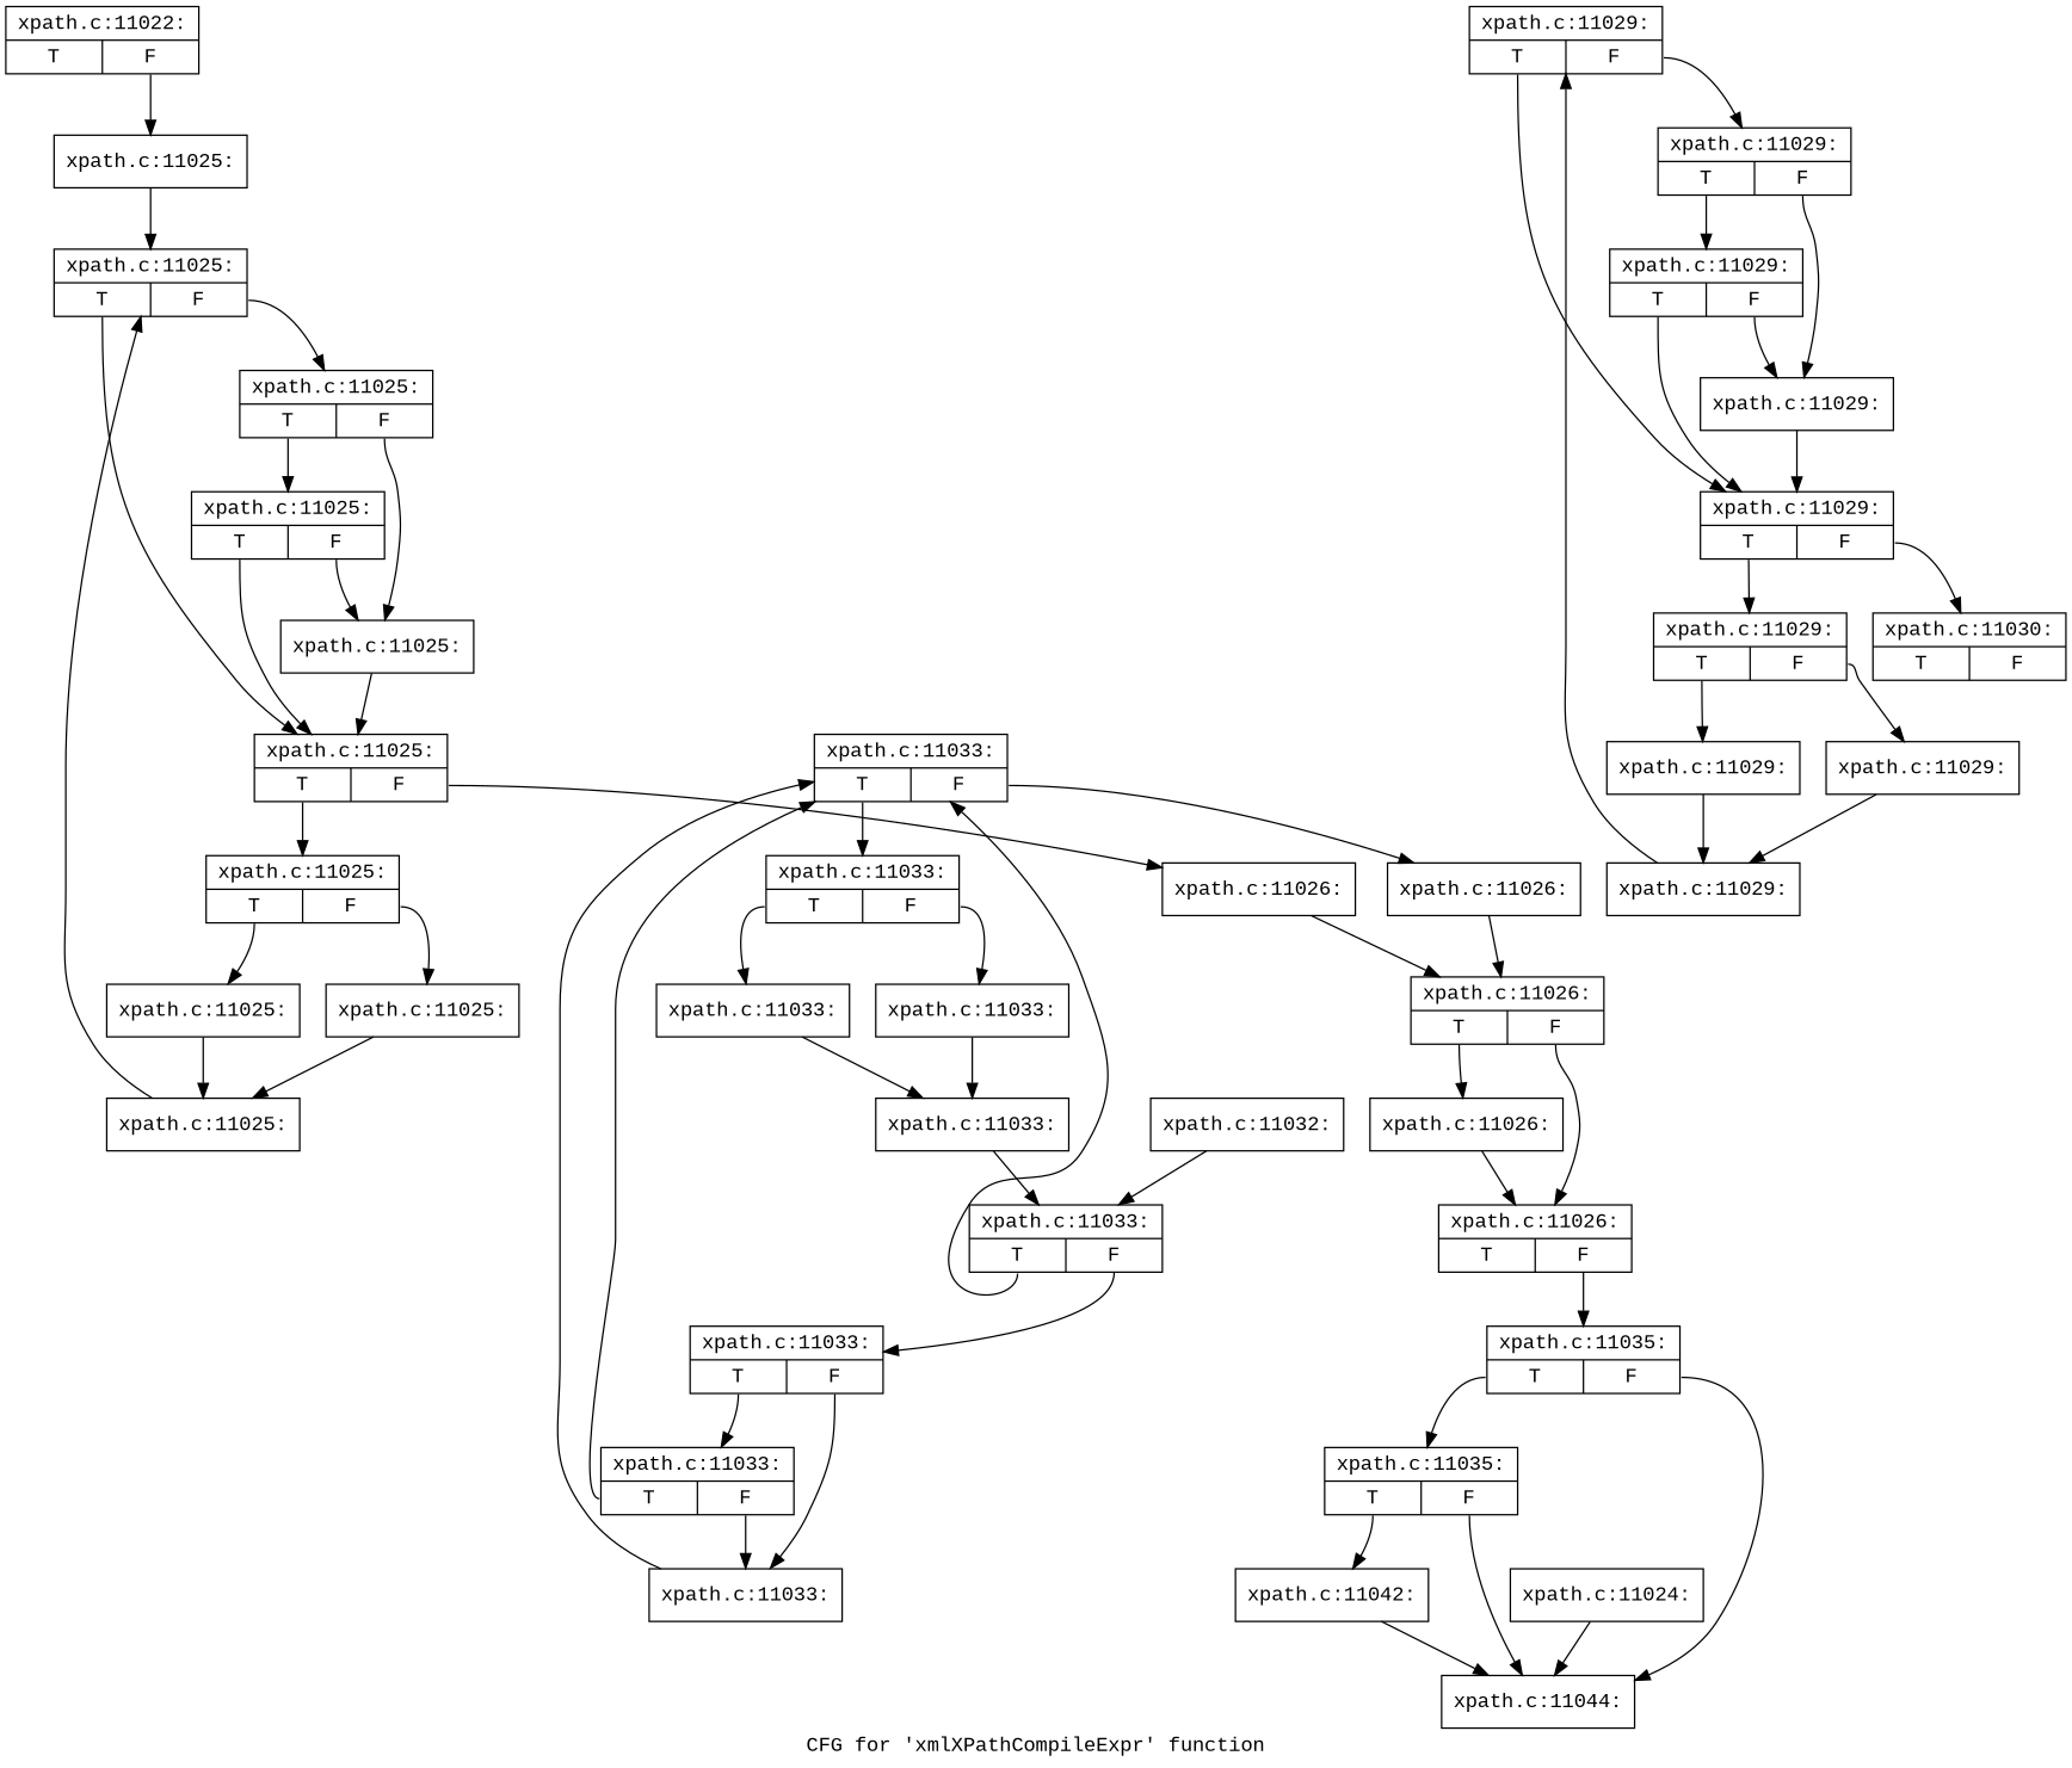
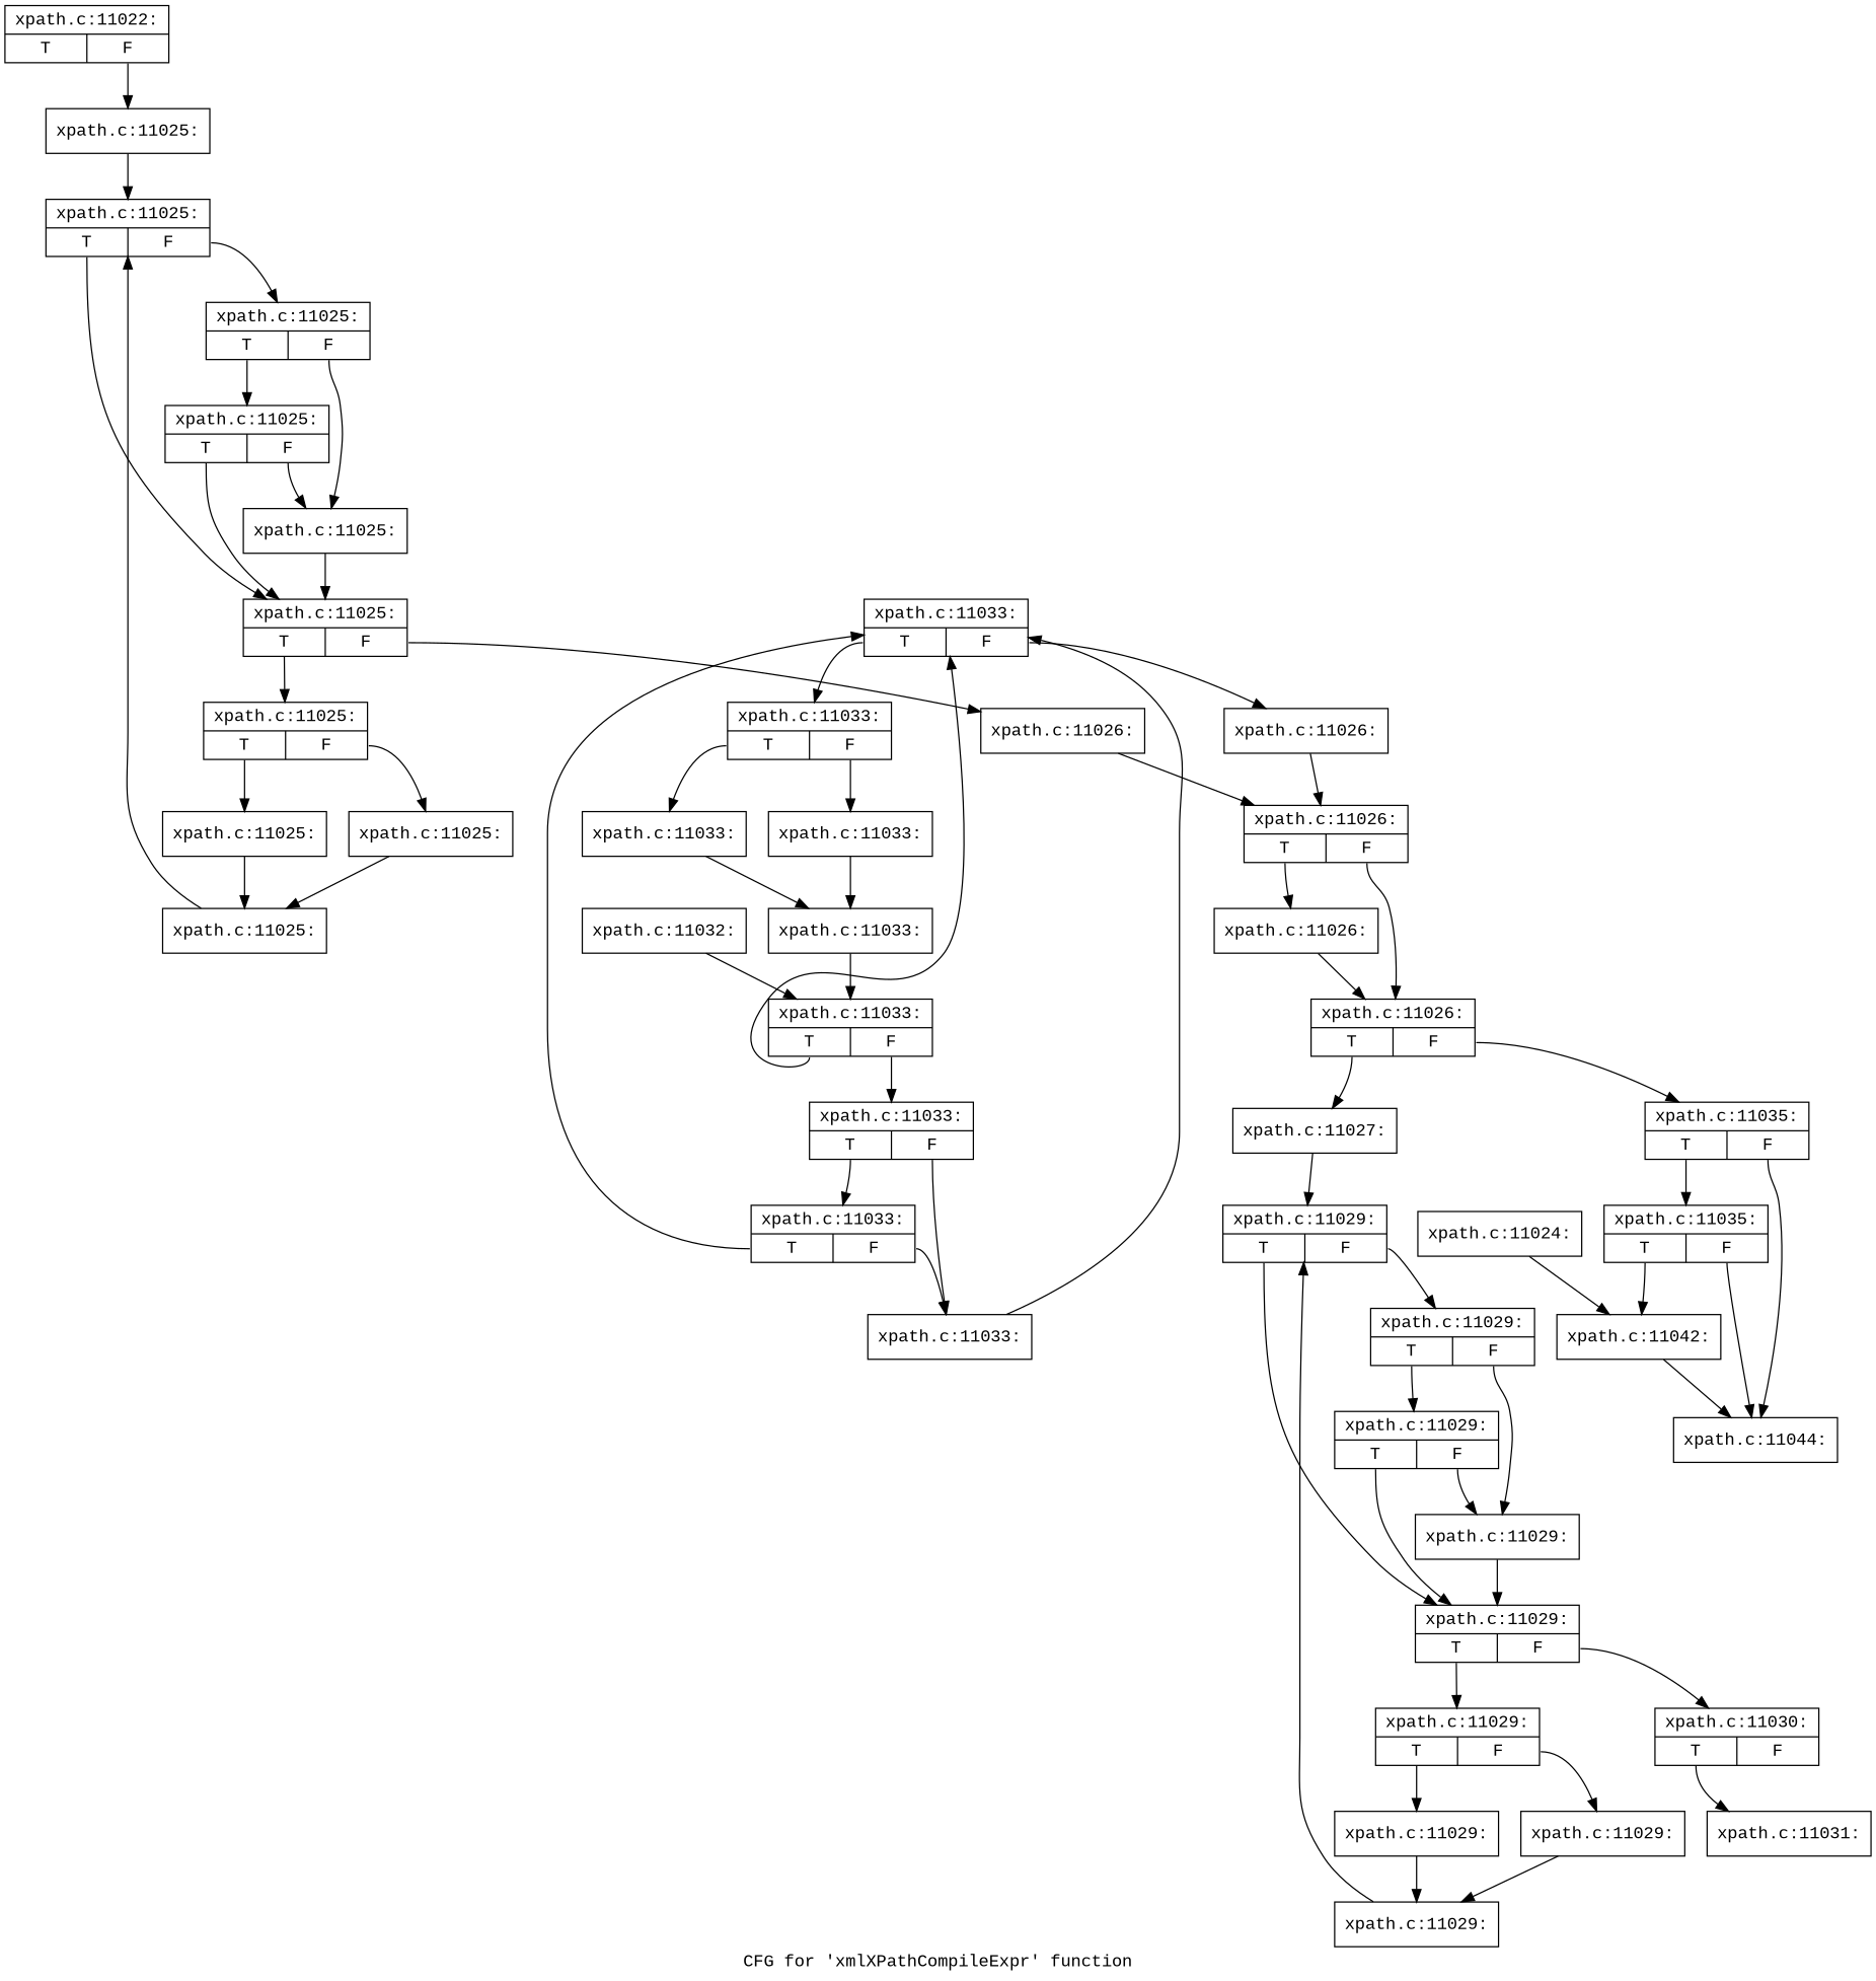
  digraph {
    fontname="Liberation Mono"
    label="CFG for 'xmlXPathCompileExpr' function"
    node [fontname="Liberation Mono" shape=record]
    edge [fontname="Liberation Mono"]
    n1 [label="{xpath.c:11022:|{<s0>T|<s1>F}}"]
    n2 [label="{xpath.c:11025:}"]
    n3 [label="{xpath.c:11024:}"]
    n4 [label="{xpath.c:11044:}"]
    n5 [label="{xpath.c:11025:|{<s0>T|<s1>F}}"]
    n6 [label="{xpath.c:11025:|{<s0>T|<s1>F}}"]
    n7 [label="{xpath.c:11025:|{<s0>T|<s1>F}}"]
    n8 [label="{xpath.c:11025:|{<s0>T|<s1>F}}"]
    n9 [label="{xpath.c:11026:}"]
    n10 [label="{xpath.c:11025:|{<s0>T|<s1>F}}"]
    n11 [label="{xpath.c:11025:}"]
    n12 [label="{xpath.c:11025:}"]
    n13 [label="{xpath.c:11025:}"]
    n14 [label="{xpath.c:11026:|{<s0>T|<s1>F}}"]
    n15 [label="{xpath.c:11025:}"]
    n16 [label="{xpath.c:11026:}"]
    n17 [label="{xpath.c:11026:|{<s0>T|<s1>F}}"]
+   n18 [label="{xpath.c:11027:}"]
    n19 [label="{xpath.c:11035:|{<s0>T|<s1>F}}"]
    n20 [label="{xpath.c:11029:|{<s0>T|<s1>F}}"]
    n21 [label="{xpath.c:11035:|{<s0>T|<s1>F}}"]
    n22 [label="{xpath.c:11029:|{<s0>T|<s1>F}}"]
    n23 [label="{xpath.c:11029:|{<s0>T|<s1>F}}"]
    n24 [label="{xpath.c:11042:}"]
    n25 [label="{xpath.c:11029:|{<s0>T|<s1>F}}"]
    n26 [label="{xpath.c:11030:|{<s0>T|<s1>F}}"]
    n27 [label="{xpath.c:11029:|{<s0>T|<s1>F}}"]
    n28 [label="{xpath.c:11029:}"]
    n29 [label="{xpath.c:11029:}"]
    n30 [label="{xpath.c:11029:}"]
+   n31 [label="{xpath.c:11031:}"]
    n32 [label="{xpath.c:11029:}"]
    n33 [label="{xpath.c:11032:}"]
    n34 [label="{xpath.c:11033:|{<s0>T|<s1>F}}"]
    n35 [label="{xpath.c:11033:|{<s0>T|<s1>F}}"]
    n36 [label="{xpath.c:11033:|{<s0>T|<s1>F}}"]
    n37 [label="{xpath.c:11033:|{<s0>T|<s1>F}}"]
    n38 [label="{xpath.c:11026:}"]
    n39 [label="{xpath.c:11033:|{<s0>T|<s1>F}}"]
    n40 [label="{xpath.c:11033:}"]
    n41 [label="{xpath.c:11033:}"]
    n42 [label="{xpath.c:11033:}"]
    n43 [label="{xpath.c:11033:}"]
    n1 -> n2 [tailport=s1]
    n2 -> n5
-   n3 -> n4
+   n3 -> n24
    n5 -> n6 [tailport=s0]
    n5 -> n7 [tailport=s1]
    n6 -> n8 [tailport=s0]
    n6 -> n9 [tailport=s1]
    n7 -> n10 [tailport=s0]
    n7 -> n11 [tailport=s1]
    n8 -> n12 [tailport=s0]
    n8 -> n13 [tailport=s1]
    n9 -> n14
    n10 -> n6 [tailport=s0]
    n10 -> n11 [tailport=s1]
    n11 -> n6
    n12 -> n15
    n13 -> n15
    n14 -> n16 [tailport=s0]
    n14 -> n17 [tailport=s1]
    n15 -> n5
    n16 -> n17
+   n17 -> n18 [tailport=s0]
    n17 -> n19 [tailport=s1]
+   n18 -> n20
    n19 -> n4 [tailport=s1]
    n19 -> n21 [tailport=s0]
    n20 -> n22 [tailport=s0]
    n20 -> n23 [tailport=s1]
    n21 -> n4 [tailport=s1]
    n21 -> n24 [tailport=s0]
    n22 -> n25 [tailport=s0]
    n22 -> n26 [tailport=s1]
    n23 -> n27 [tailport=s0]
    n23 -> n28 [tailport=s1]
    n24 -> n4
    n25 -> n29 [tailport=s0]
    n25 -> n30 [tailport=s1]
+   n26 -> n31 [tailport=s0]
    n27 -> n22 [tailport=s0]
    n27 -> n28 [tailport=s1]
    n28 -> n22
    n29 -> n32
    n30 -> n32
    n32 -> n20
    n33 -> n34
    n34 -> n35 [tailport=s0]
    n34 -> n36 [tailport=s1]
    n35 -> n37 [tailport=s0]
    n35 -> n38 [tailport=s1]
    n36 -> n39 [tailport=s0]
    n36 -> n40 [tailport=s1]
    n37 -> n41 [tailport=s0]
    n37 -> n42 [tailport=s1]
    n38 -> n14
    n39 -> n35 [tailport=s0]
    n39 -> n40 [tailport=s1]
    n40 -> n35
    n41 -> n43
    n42 -> n43
    n43 -> n34
  }
